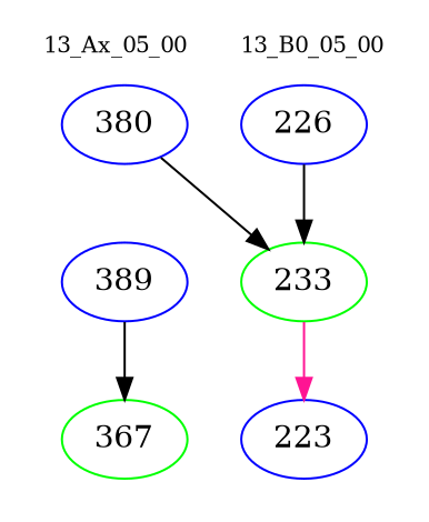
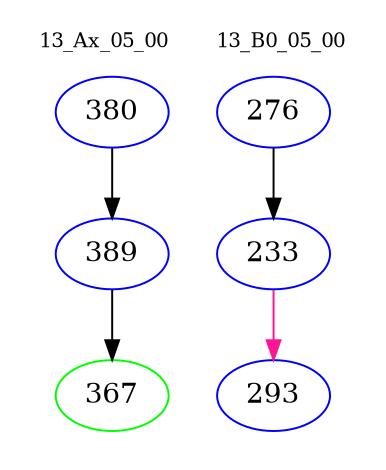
  digraph {
    node [color=blue]
    edge [color=black]
    n1 [label=380]
    n2 [color=green label=367]
    n3 [label=389]
-   n4 [label=226]
-   n5 [label=223]
-   n6 [color=green label=233]
+   n4 [label=276]
+   n5 [label=293]
+   n6 [label=233]
    subgraph cluster_1 {
      color=white
      fontsize=10
      label="13_Ax_05_00"
      n1
      n2
      n3
    }
    subgraph cluster_2 {
      color=white
      fontsize=10
      label="13_B0_05_00"
      n4
      n5
      n6
    }
-   n1 -> n6
+   n1 -> n3
    n3 -> n2
    n4 -> n6
    n6 -> n5 [color=deeppink]
  }
